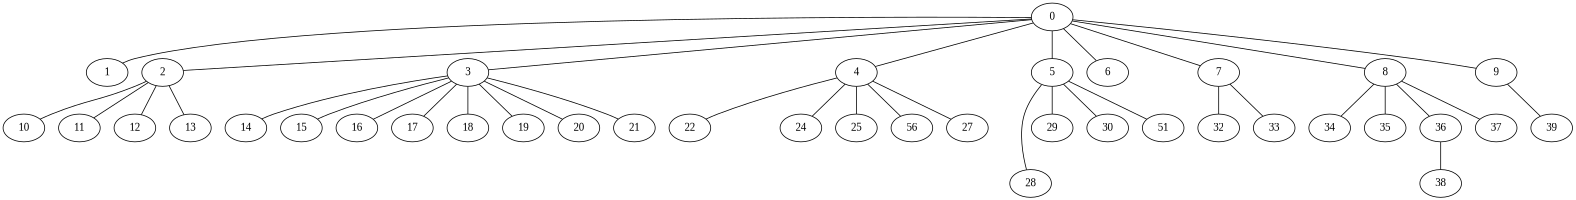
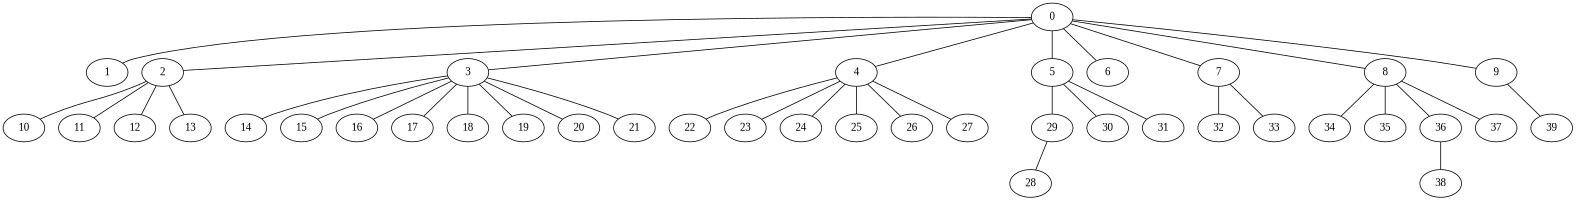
  graph {
    fontname="Liberation Serif"
    node [fontname="Liberation Serif"]
    edge [fontname="Liberation Serif"]
    0
    1
    2
    3
    4
    5
    6
    7
    8
    9
    10
    11
    12
    13
    14
    15
    16
    17
    18
    19
    20
    21
    22
+   23
    24
    25
-   26 [label=56]
+   26
    27
    28
    29
    30
-   31 [label=51]
+   31
    32
    33
    34
    35
    36
    37
    39
    38
    0 -- 1
    0 -- 2
    0 -- 3
    0 -- 4
    0 -- 5
    0 -- 6
    0 -- 7
    0 -- 8
    0 -- 9
    2 -- 10
    2 -- 11
    2 -- 12
    2 -- 13
    3 -- 14
    3 -- 15
    3 -- 16
    3 -- 17
    3 -- 18
    3 -- 19
    3 -- 20
    3 -- 21
    4 -- 22
+   4 -- 23
    4 -- 24
    4 -- 25
    4 -- 26
    4 -- 27
-   5 -- 28
+   29 -- 28
    5 -- 29
    5 -- 30
    5 -- 31
    7 -- 32
    7 -- 33
    8 -- 34
    8 -- 35
    8 -- 36
    8 -- 37
    9 -- 39
    36 -- 38
  }
